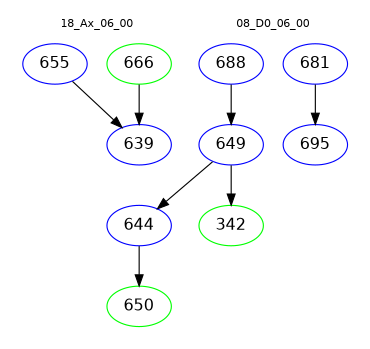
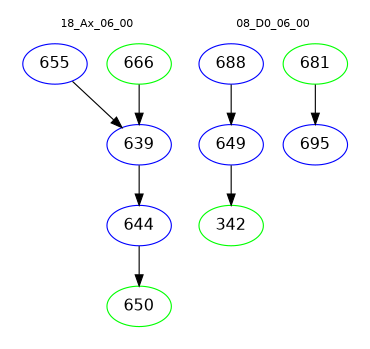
  digraph {
    fontname="DejaVu Sans"
    node [color=blue fontname="DejaVu Sans"]
    edge [color=black fontname="DejaVu Sans"]
    n1 [color=green label=666]
    n2 [label=655]
    n3 [label=639]
    n4 [label=644]
    n5 [color=green label=650]
-   n6 [label=681]
+   n6 [color=green label=681]
    n7 [label=695]
    n8 [label=688]
    n9 [label=649]
    n10 [color=green label=342]
    subgraph cluster_1 {
      color=white
      fontsize=10
      label="18_Ax_06_00"
      n1
      n2
      n3
      n4
      n5
    }
    subgraph cluster_2 {
      color=white
      fontsize=10
      label="08_D0_06_00"
      n6
      n7
      n8
      n9
      n10
    }
    n1 -> n3
    n2 -> n3
-   n9 -> n4
+   n3 -> n4
    n4 -> n5
    n6 -> n7
    n8 -> n9
    n9 -> n10
  }
